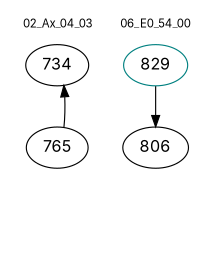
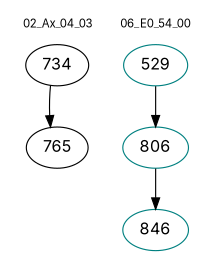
  digraph {
    fontname=Inter
    node [color=black fontname=Inter]
    edge [color=black fontname=Inter]
    n1 [label=734]
    n2 [label=765]
-   n3 [color=teal label=829]
-   n4 [label=806]
+   n3 [color=teal label=529]
+   n4 [color=teal label=806]
+   n5 [color=teal label=846]
    subgraph cluster_1 {
      color=white
      fontsize=10
      label="02_Ax_04_03"
      n1
      n2
    }
    subgraph cluster_2 {
      color=white
      fontsize=10
      label="06_E0_54_00"
      n3
      n4
+     n5
    }
-   n2 -> n1
+   n1 -> n2
    n3 -> n4
+   n4 -> n5
  }
